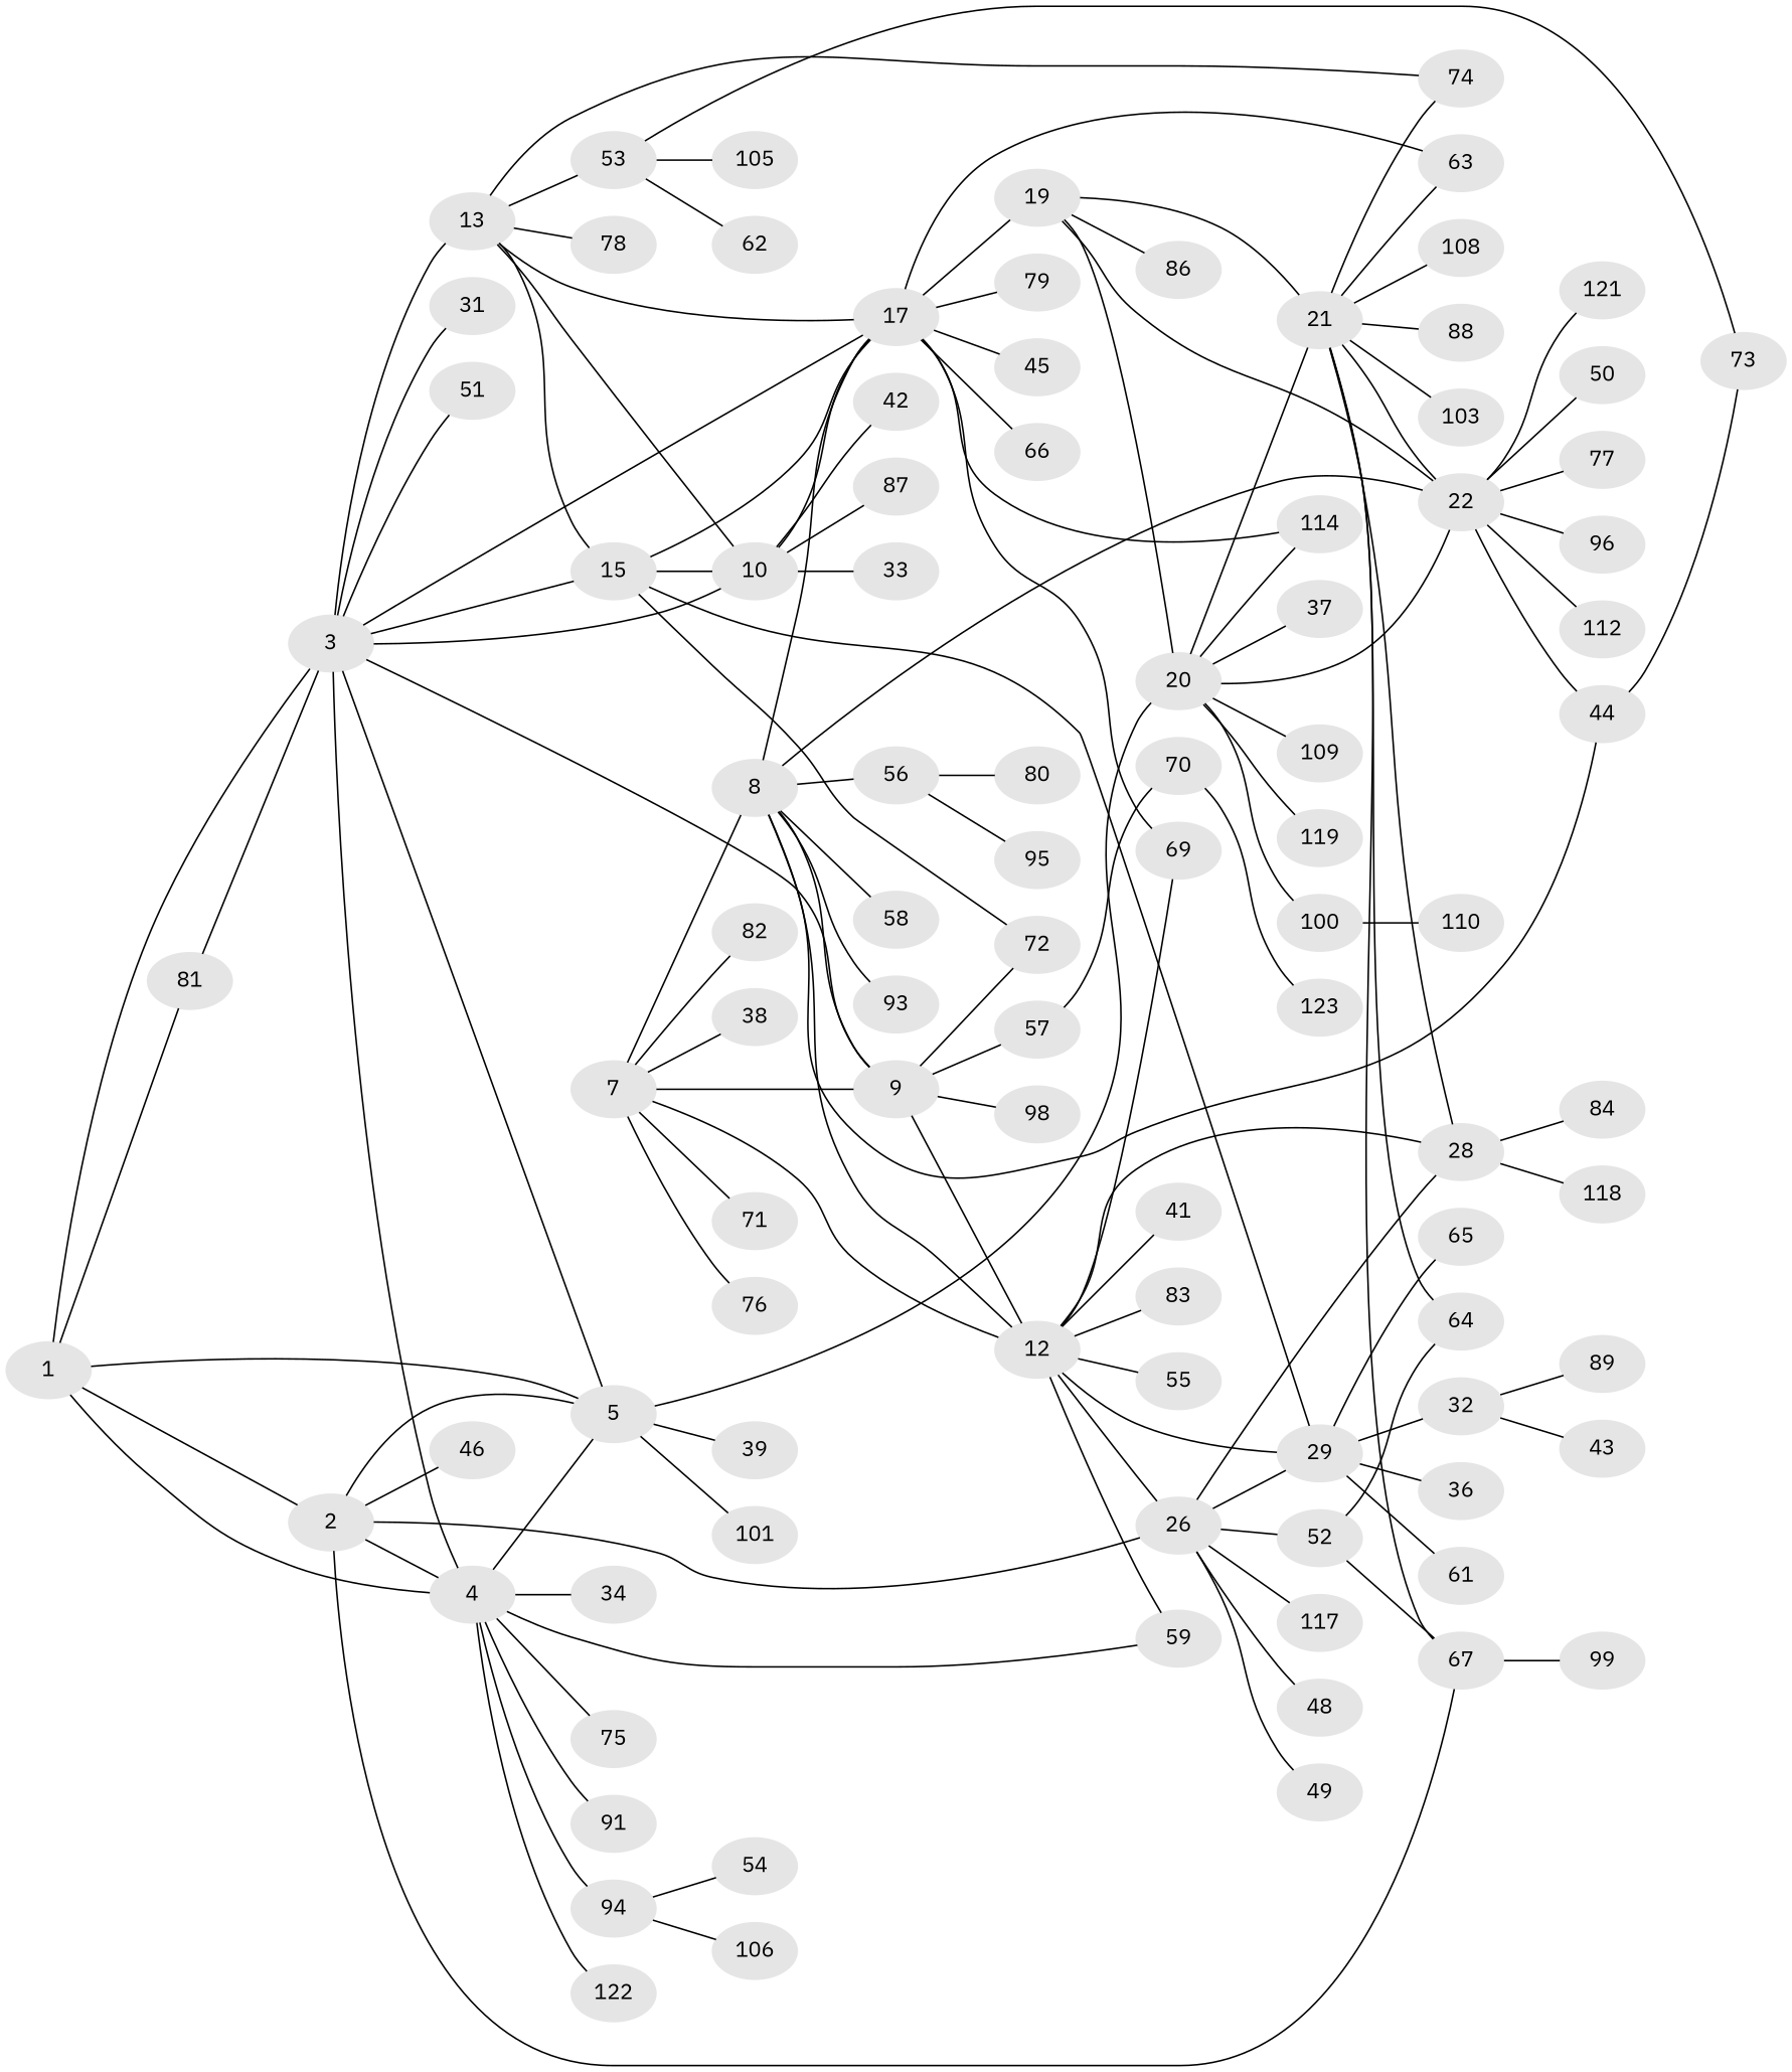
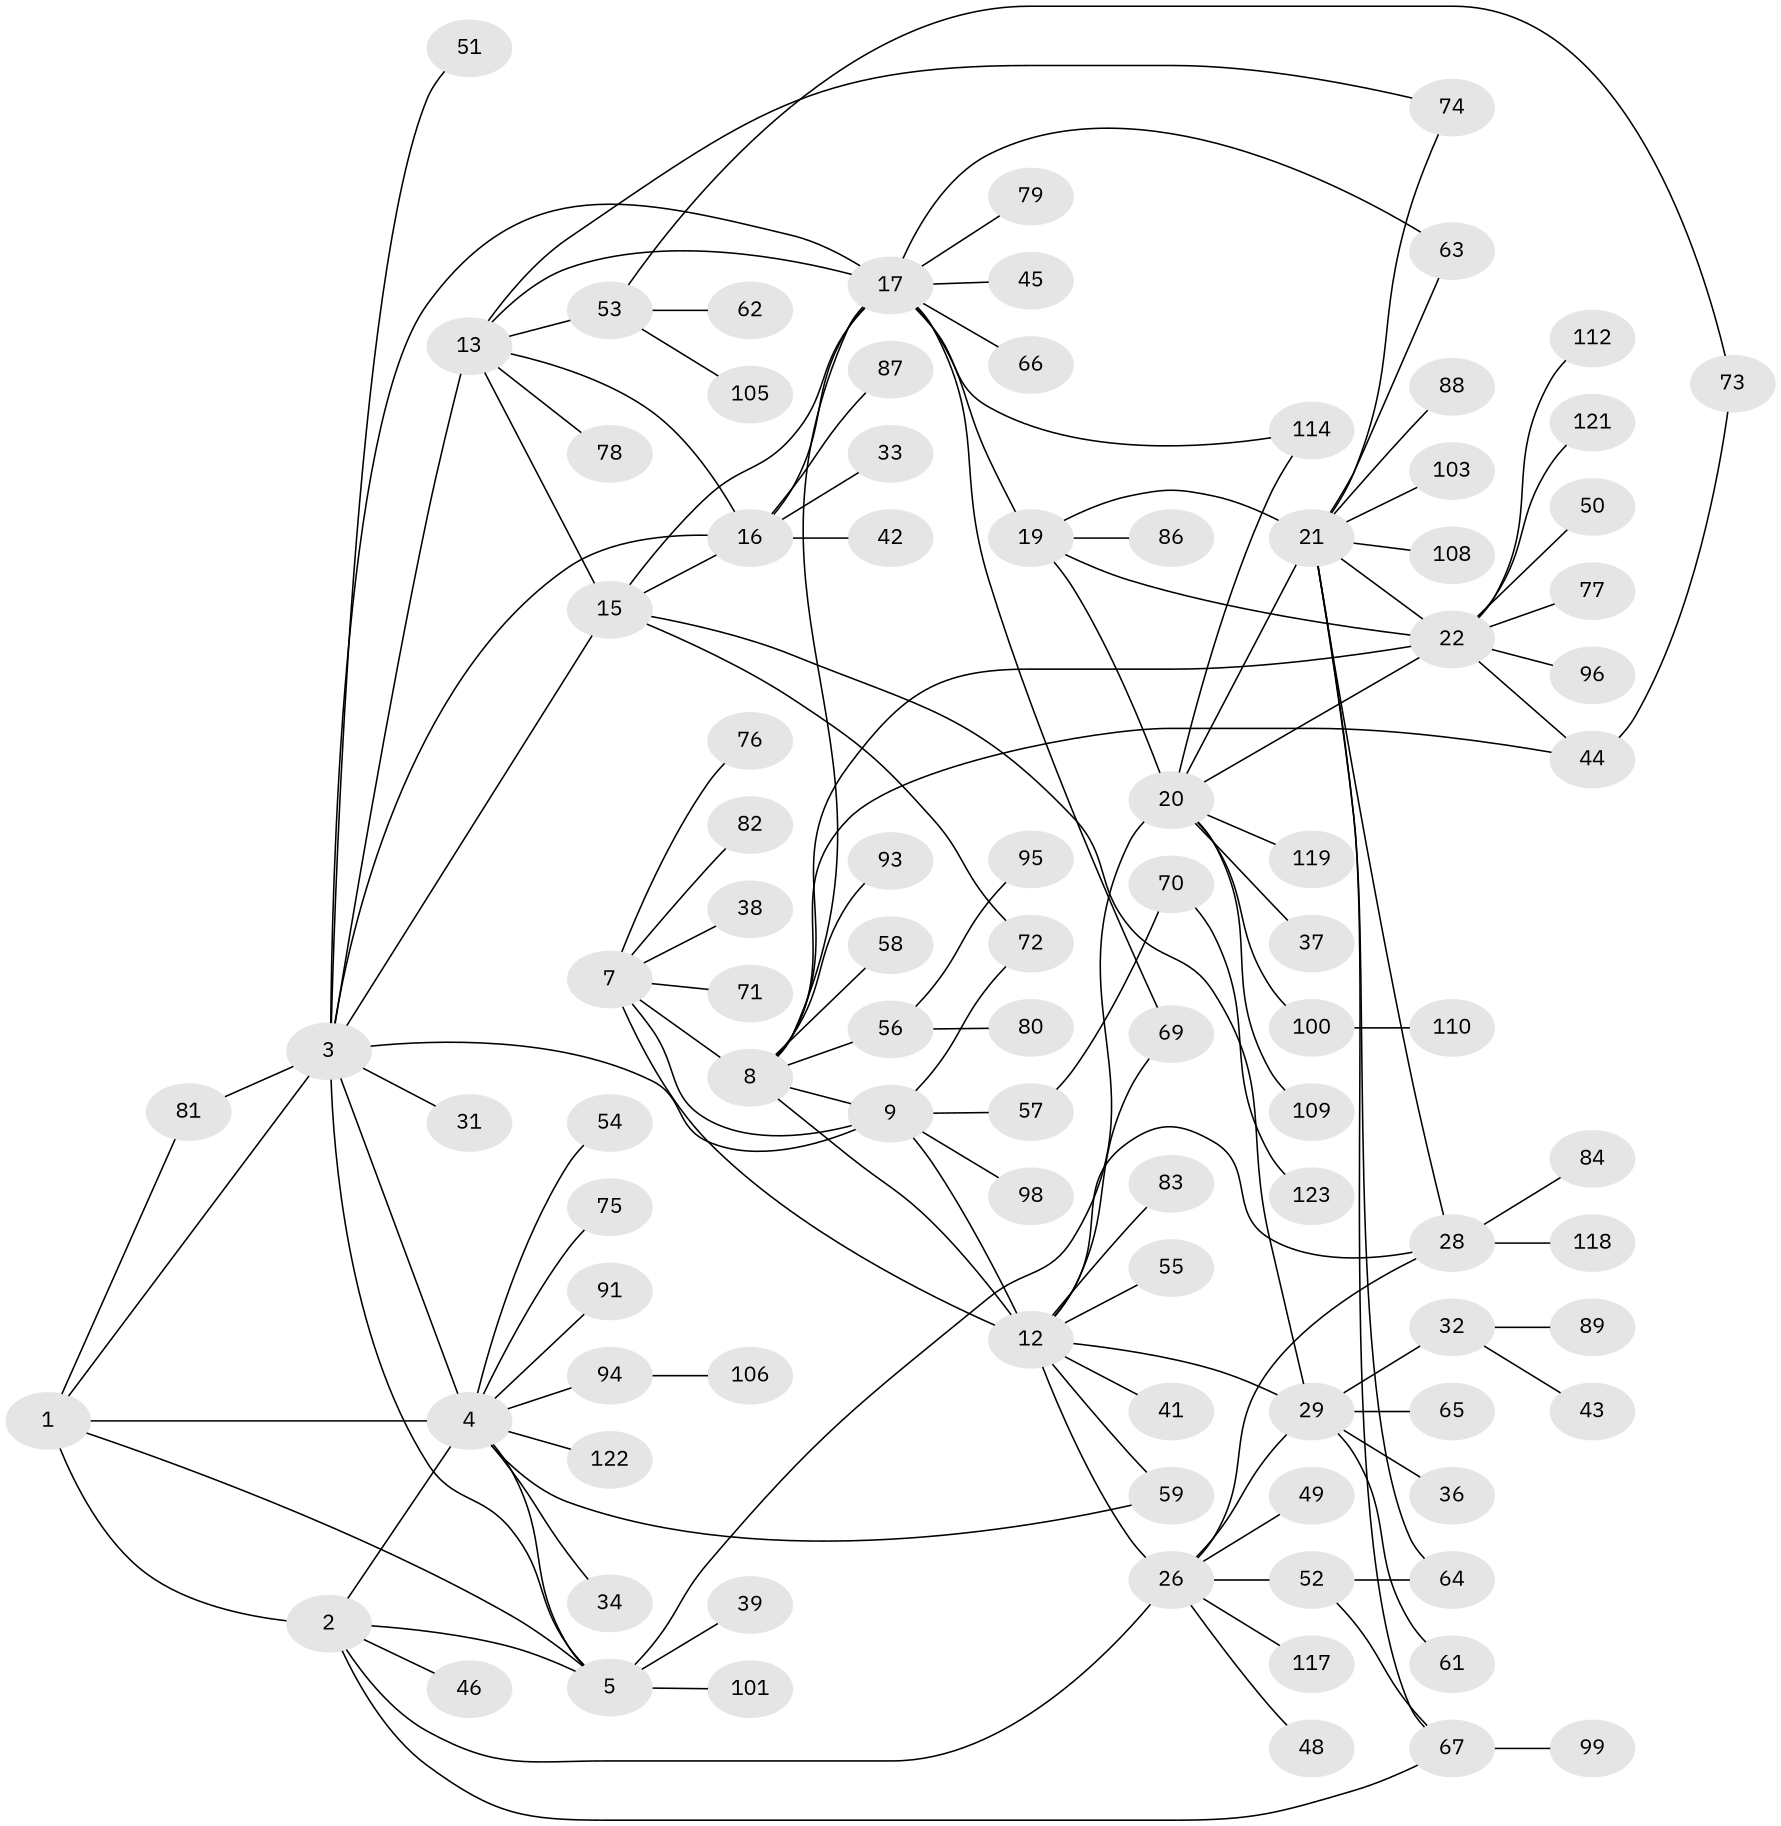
  graph {
    fontname="IBM Plex Sans"
    rankdir=LR
    node [color=gray90 fontname="IBM Plex Sans" style=filled]
    edge [fontname="IBM Plex Sans"]
    1 [super="+120"]
    2
    3 [super="+14"]
    4 [super="+6"]
    5 [super="+35"]
    81
    26 [super="+27"]
    46
    67 [super="+85"]
    9 [super="+11"]
    13 [super="+97"]
    15 [super="+40"]
-   16 [super="+102" label=10]
+   16 [super="+102"]
    17 [super="+18"]
    31
    51
    34 [super="+111"]
    54
    59
    75
    91
    94
    122
    20 [super="+24"]
    39
    101
    28 [super="+60"]
    29 [super="+30"]
    48 [super="+90"]
    49
    52
    117
    99
    12 [super="+25"]
    57
    72
    98
    53 [super="+92"]
    74
    78
    33
    42
    87
    69
    19
    45
    63 [super="+68"]
    66
    79
    114
    106
    22 [super="+23"]
    21 [super="+47"]
    37
    100
    109
    119
    7 [super="+10"]
    8 [super="+104"]
    38
    71
    76
    82 [super="+107"]
    44
    56
    58
    93
    41 [super="+116"]
    83
    55
    50
    77
    96
    112
    121
    73
    80
    95
    70
    84
    118
    32
    36
    61
    65
    62
    105
    86 [super="+113"]
    64
    88
    103
    108
    110
    43 [super="+115"]
    89
    123
    1 -- 2
    1 -- 3
    1 -- 4 [weight=2]
    1 -- 5
    1 -- 81
    2 -- 4 [weight=2]
    2 -- 5
    2 -- 26
    2 -- 46
    2 -- 67
    3 -- 4 [weight=2]
    3 -- 5
    3 -- 9
    3 -- 13
    3 -- 15
    3 -- 16
    3 -- 17 [weight=2]
    3 -- 31
    3 -- 51
    4 -- 5 [weight=2]
    4 -- 34
-   94 -- 54
+   4 -- 54
    4 -- 59
    4 -- 75
    4 -- 91
    4 -- 94
    4 -- 122
    5 -- 20
    5 -- 39
    5 -- 101
    81 -- 3
    26 -- 28 [weight=2]
    26 -- 29 [weight=4]
    26 -- 48
    26 -- 49
    26 -- 52
    26 -- 117
    67 -- 99
    9 -- 12 [weight=2]
    9 -- 57
    9 -- 72
    9 -- 98
    13 -- 15
    13 -- 16
    13 -- 17 [weight=2]
    13 -- 53
    13 -- 74
    13 -- 78
    15 -- 16
    15 -- 17 [weight=2]
    15 -- 29
    15 -- 72
    16 -- 17 [weight=2]
    16 -- 33
    16 -- 42
    16 -- 87
    17 -- 69
    17 -- 19
    17 -- 45
    17 -- 63
    17 -- 66
    17 -- 79
    17 -- 114
    94 -- 106
    20 -- 114
    20 -- 22 [weight=4]
    20 -- 21 [weight=2]
    20 -- 37
    20 -- 100
    20 -- 109
    20 -- 119
    28 -- 84
    28 -- 118
    29 -- 32
    29 -- 36
    29 -- 61
    29 -- 65
    52 -- 67
    52 -- 64
    12 -- 26 [weight=2]
    12 -- 59
    12 -- 28
    12 -- 29 [weight=2]
    12 -- 69
    12 -- 41
    12 -- 83
    12 -- 55
    57 -- 70
    53 -- 73
    53 -- 62
    53 -- 105
    19 -- 20 [weight=2]
    19 -- 22 [weight=2]
    19 -- 21
    19 -- 86
    22 -- 44
    22 -- 50
    22 -- 77
    22 -- 96
    22 -- 112
    22 -- 121
    21 -- 67
    21 -- 28
    21 -- 74
    21 -- 63
    21 -- 22 [weight=2]
    21 -- 64
    21 -- 88
    21 -- 103
    21 -- 108
    100 -- 110
    7 -- 9 [weight=4]
    7 -- 12 [weight=2]
    7 -- 8 [weight=2]
    7 -- 38
    7 -- 71
    7 -- 76
    7 -- 82
    8 -- 9 [weight=2]
    8 -- 17
    8 -- 12
    8 -- 22
    8 -- 44
    8 -- 56
    8 -- 58
    8 -- 93
    44 -- 73
    56 -- 80
    56 -- 95
    70 -- 123
    32 -- 43
    32 -- 89
  }
